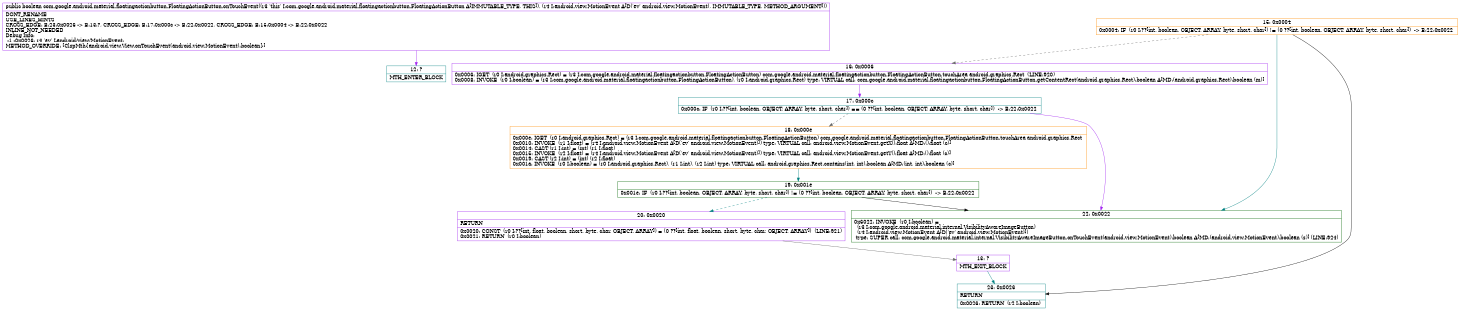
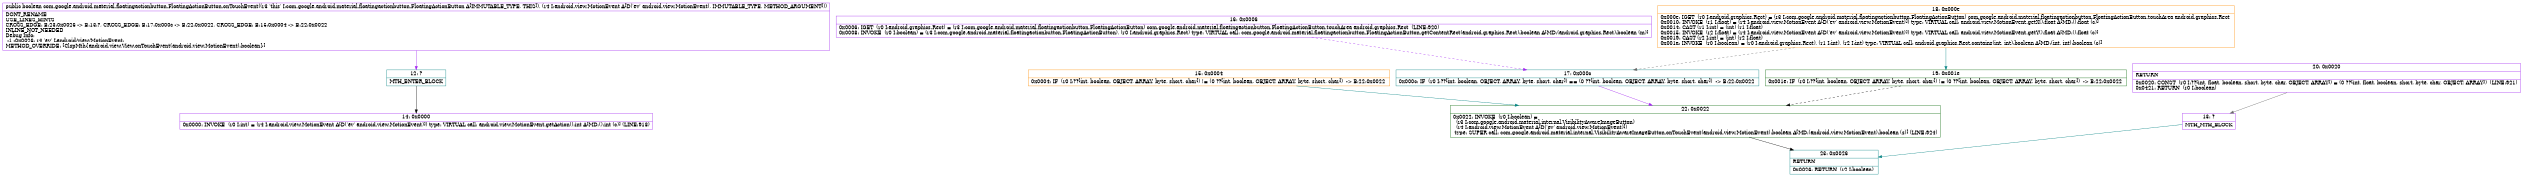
  digraph {
    node [color=purple shape=record]
    edge [color=teal]
    n1 [color=teal label="{12\:\ ?|MTH_ENTER_BLOCK\l}"]
+   n2 [label="{14\:\ 0x0000|0x0000: INVOKE  (r0 I:int) = (r4 I:android.view.MotionEvent A[D('ev' android.view.MotionEvent)]) type: VIRTUAL call: android.view.MotionEvent.getAction():int A[MD:():int (c)] (LINE:918)\l}"]
    n3 [color=darkorange label="{15\:\ 0x0004|0x0004: IF  (r0 I:??[int, boolean, OBJECT, ARRAY, byte, short, char]) != (0 ??[int, boolean, OBJECT, ARRAY, byte, short, char])  \-\> B:22:0x0022 \l}"]
    n4 [label="{16\:\ 0x0006|0x0006: IGET  (r0 I:android.graphics.Rect) = (r3 I:com.google.android.material.floatingactionbutton.FloatingActionButton) com.google.android.material.floatingactionbutton.FloatingActionButton.touchArea android.graphics.Rect  (LINE:920)\l0x0008: INVOKE  (r0 I:boolean) = (r3 I:com.google.android.material.floatingactionbutton.FloatingActionButton), (r0 I:android.graphics.Rect) type: VIRTUAL call: com.google.android.material.floatingactionbutton.FloatingActionButton.getContentRect(android.graphics.Rect):boolean A[MD:(android.graphics.Rect):boolean (m)]\l}"]
-   n5 [color=darkgreen label="{22\:\ 0x0022|0x6022: INVOKE  (r0 I:boolean) = \l  (r3 I:com.google.android.material.internal.VisibilityAwareImageButton)\l  (r4 I:android.view.MotionEvent A[D('ev' android.view.MotionEvent)])\l type: SUPER call: com.google.android.material.internal.VisibilityAwareImageButton.onTouchEvent(android.view.MotionEvent):boolean A[MD:(android.view.MotionEvent):boolean (s)] (LINE:924)\l}"]
+   n5 [color=darkgreen label="{22\:\ 0x0022|0x0022: INVOKE  (r0 I:boolean) = \l  (r3 I:com.google.android.material.internal.VisibilityAwareImageButton)\l  (r4 I:android.view.MotionEvent A[D('ev' android.view.MotionEvent)])\l type: SUPER call: com.google.android.material.internal.VisibilityAwareImageButton.onTouchEvent(android.view.MotionEvent):boolean A[MD:(android.view.MotionEvent):boolean (s)] (LINE:924)\l}"]
    n6 [color=teal label="{17\:\ 0x000c|0x000c: IF  (r0 I:??[int, boolean, OBJECT, ARRAY, byte, short, char]) == (0 ??[int, boolean, OBJECT, ARRAY, byte, short, char])  \-\> B:22:0x0022 \l}"]
    n7 [color=teal label="{23\:\ 0x0026|RETURN\l|0x0026: RETURN  (r2 I:boolean) \l}"]
    n8 [color=darkorange label="{18\:\ 0x000e|0x000e: IGET  (r0 I:android.graphics.Rect) = (r3 I:com.google.android.material.floatingactionbutton.FloatingActionButton) com.google.android.material.floatingactionbutton.FloatingActionButton.touchArea android.graphics.Rect \l0x0010: INVOKE  (r1 I:float) = (r4 I:android.view.MotionEvent A[D('ev' android.view.MotionEvent)]) type: VIRTUAL call: android.view.MotionEvent.getX():float A[MD:():float (c)]\l0x0014: CAST (r1 I:int) = (int) (r1 I:float) \l0x0015: INVOKE  (r2 I:float) = (r4 I:android.view.MotionEvent A[D('ev' android.view.MotionEvent)]) type: VIRTUAL call: android.view.MotionEvent.getY():float A[MD:():float (c)]\l0x0019: CAST (r2 I:int) = (int) (r2 I:float) \l0x001a: INVOKE  (r0 I:boolean) = (r0 I:android.graphics.Rect), (r1 I:int), (r2 I:int) type: VIRTUAL call: android.graphics.Rect.contains(int, int):boolean A[MD:(int, int):boolean (c)]\l}"]
    n9 [color=darkgreen label="{19\:\ 0x001e|0x001e: IF  (r0 I:??[int, boolean, OBJECT, ARRAY, byte, short, char]) != (0 ??[int, boolean, OBJECT, ARRAY, byte, short, char])  \-\> B:22:0x0022 \l}"]
-   n10 [label="{20\:\ 0x0020|RETURN\l|0x0020: CONST  (r0 I:??[int, float, boolean, short, byte, char, OBJECT, ARRAY]) = (0 ??[int, float, boolean, short, byte, char, OBJECT, ARRAY])  (LINE:921)\l0x0021: RETURN  (r0 I:boolean) \l}"]
-   n11 [label="{13\:\ ?|MTH_EXIT_BLOCK\l}"]
+   n10 [label="{20\:\ 0x0020|RETURN\l|0x0020: CONST  (r0 I:??[int, float, boolean, short, byte, char, OBJECT, ARRAY]) = (0 ??[int, float, boolean, short, byte, char, OBJECT, ARRAY])  (LINE:921)\l0x0421: RETURN  (r0 I:boolean) \l}"]
+   n11 [label="{13\:\ ?|MTH_MTH_BLOCK\l}"]
    n12 [label="{public boolean com.google.android.material.floatingactionbutton.FloatingActionButton.onTouchEvent((r3 'this' I:com.google.android.material.floatingactionbutton.FloatingActionButton A[IMMUTABLE_TYPE, THIS]), (r4 I:android.view.MotionEvent A[D('ev' android.view.MotionEvent), IMMUTABLE_TYPE, METHOD_ARGUMENT]))  | DONT_RENAME\lUSE_LINES_HINTS\lCROSS_EDGE: B:23:0x0026 \-\> B:13:?, CROSS_EDGE: B:17:0x000c \-\> B:22:0x0022, CROSS_EDGE: B:15:0x0004 \-\> B:22:0x0022\lINLINE_NOT_NEEDED\lDebug Info:\l  \-1 \-0x0026: r4 'ev' Landroid\/view\/MotionEvent;\lMETHOD_OVERRIDE: [ClspMth\{android.view.View.onTouchEvent(android.view.MotionEvent):boolean\}]\l}"]
-   n3 -> n4 [color=gray40 style=dashed]
+   n1 -> n2 [color=black]
    n3 -> n5
-   n4 -> n6 [color=purple]
-   n3 -> n7 [color=black]
+   n4 -> n6 [color=purple style=dashed]
+   n5 -> n7 [color=black]
    n6 -> n5 [color=purple]
-   n6 -> n8 [color=gray40 style=dashed]
+   n8 -> n6 [color=gray40 style=dashed]
    n8 -> n9
-   n9 -> n5 [color=black]
-   n9 -> n10 [style=dashed]
+   n9 -> n5 [color=black style=dashed]
    n10 -> n11 [color=gray40]
    n11 -> n7
    n12 -> n1 [color=purple]
  }
